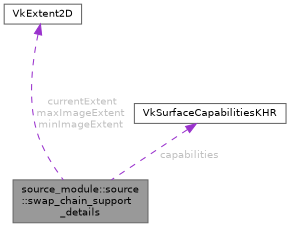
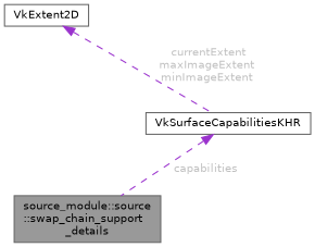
  digraph {
    node [color=gray40 fillcolor=white fontname=Helvetica fontsize=10 shape=box style=filled]
    edge [color=darkorchid3 dir=back fontcolor=grey fontname=Helvetica fontsize=10 labelfontname=Helvetica labelfontsize=10 style=dashed]
    n1 [fillcolor=grey60 fontcolor=black height=0.2 label="source_module::source\l::swap_chain_support\l_details" width=0.4]
    n2 [height=0.2 label=VkSurfaceCapabilitiesKHR width=0.4]
    n3 [height=0.2 label=VkExtent2D width=0.4]
    n2 -> n1 [label=" capabilities"]
-   n3 -> n1 [label=" currentExtent\nmaxImageExtent\nminImageExtent"]
+   n3 -> n2 [label=" currentExtent\nmaxImageExtent\nminImageExtent"]
  }
